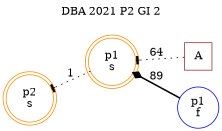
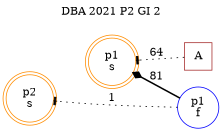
  digraph {
    label=" DBA 2021 P2 GI 2 "
    labelloc=tl
    rankdir=RL
    node [color=darkorange shape=doublecircle]
    edge [arrowhead=tee style=dotted]
    n1 [color=brown label=A shape=square]
    n2 [label="p1\ns"]
    n3 [color=blue label="p1\nf" shape=circle]
    n4 [label="p2\ns"]
    n1 -> n2 [label=64]
-   n2 -> n4 [label=1]
-   n3 -> n2 [arrowhead=diamond label=89 style=bold]
+   n3 -> n4 [label=1]
+   n3 -> n2 [arrowhead=diamond label=81 style=bold]
  }
